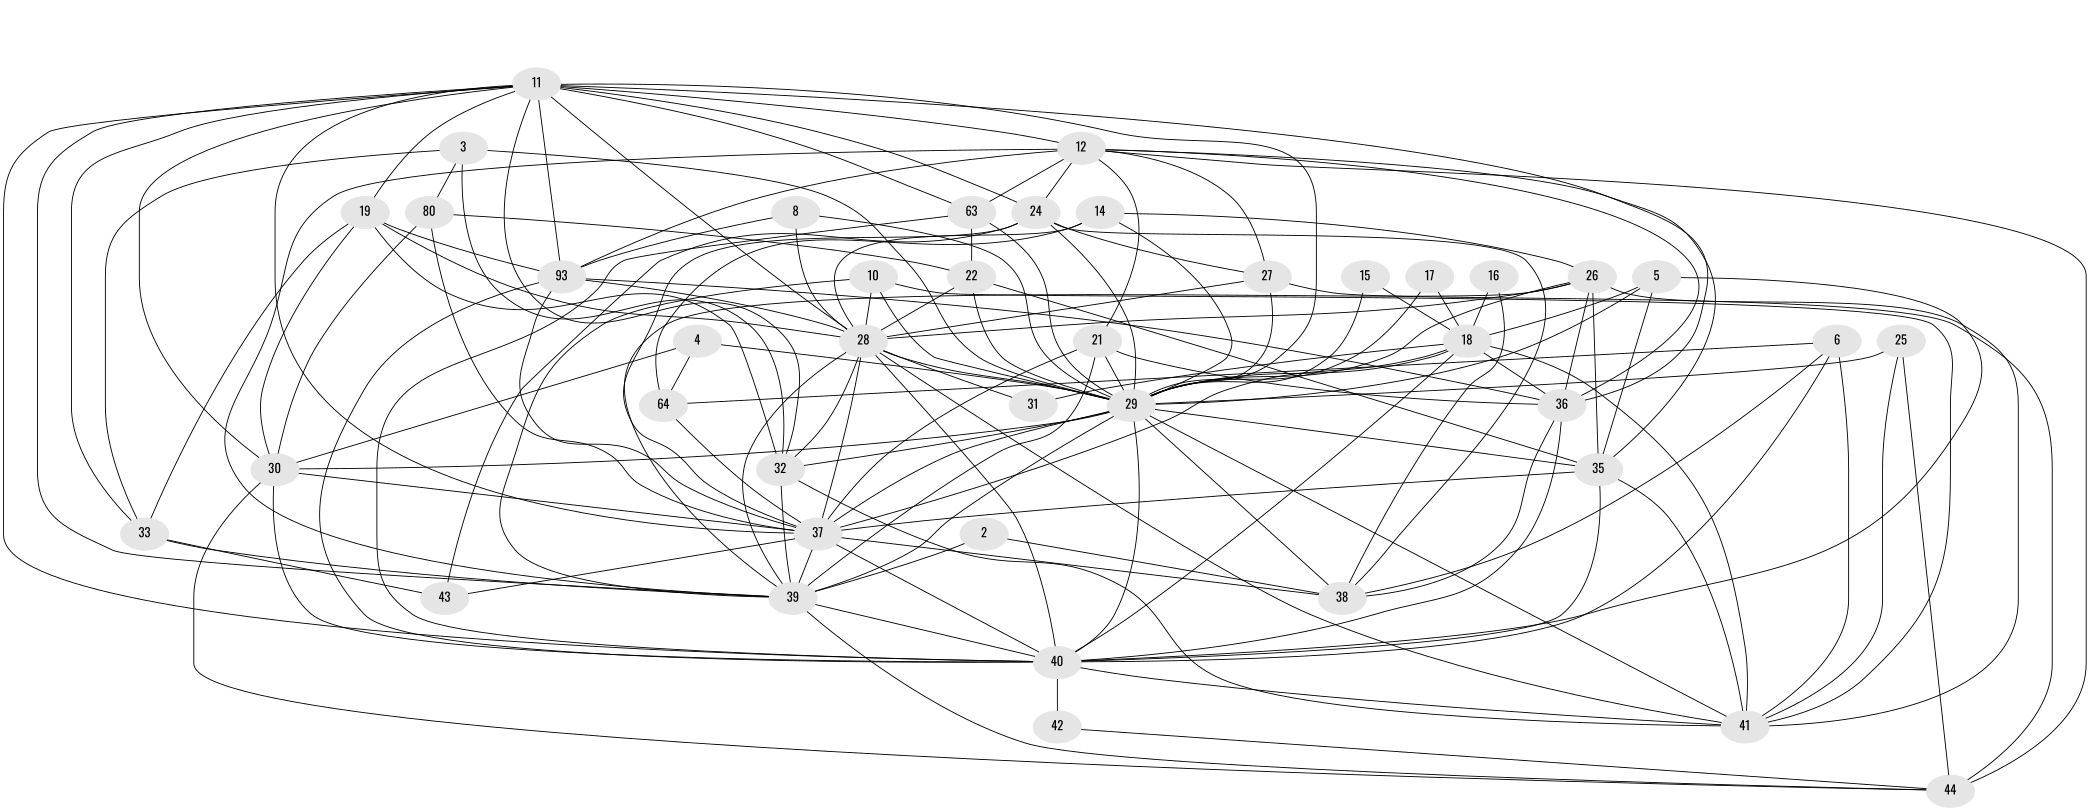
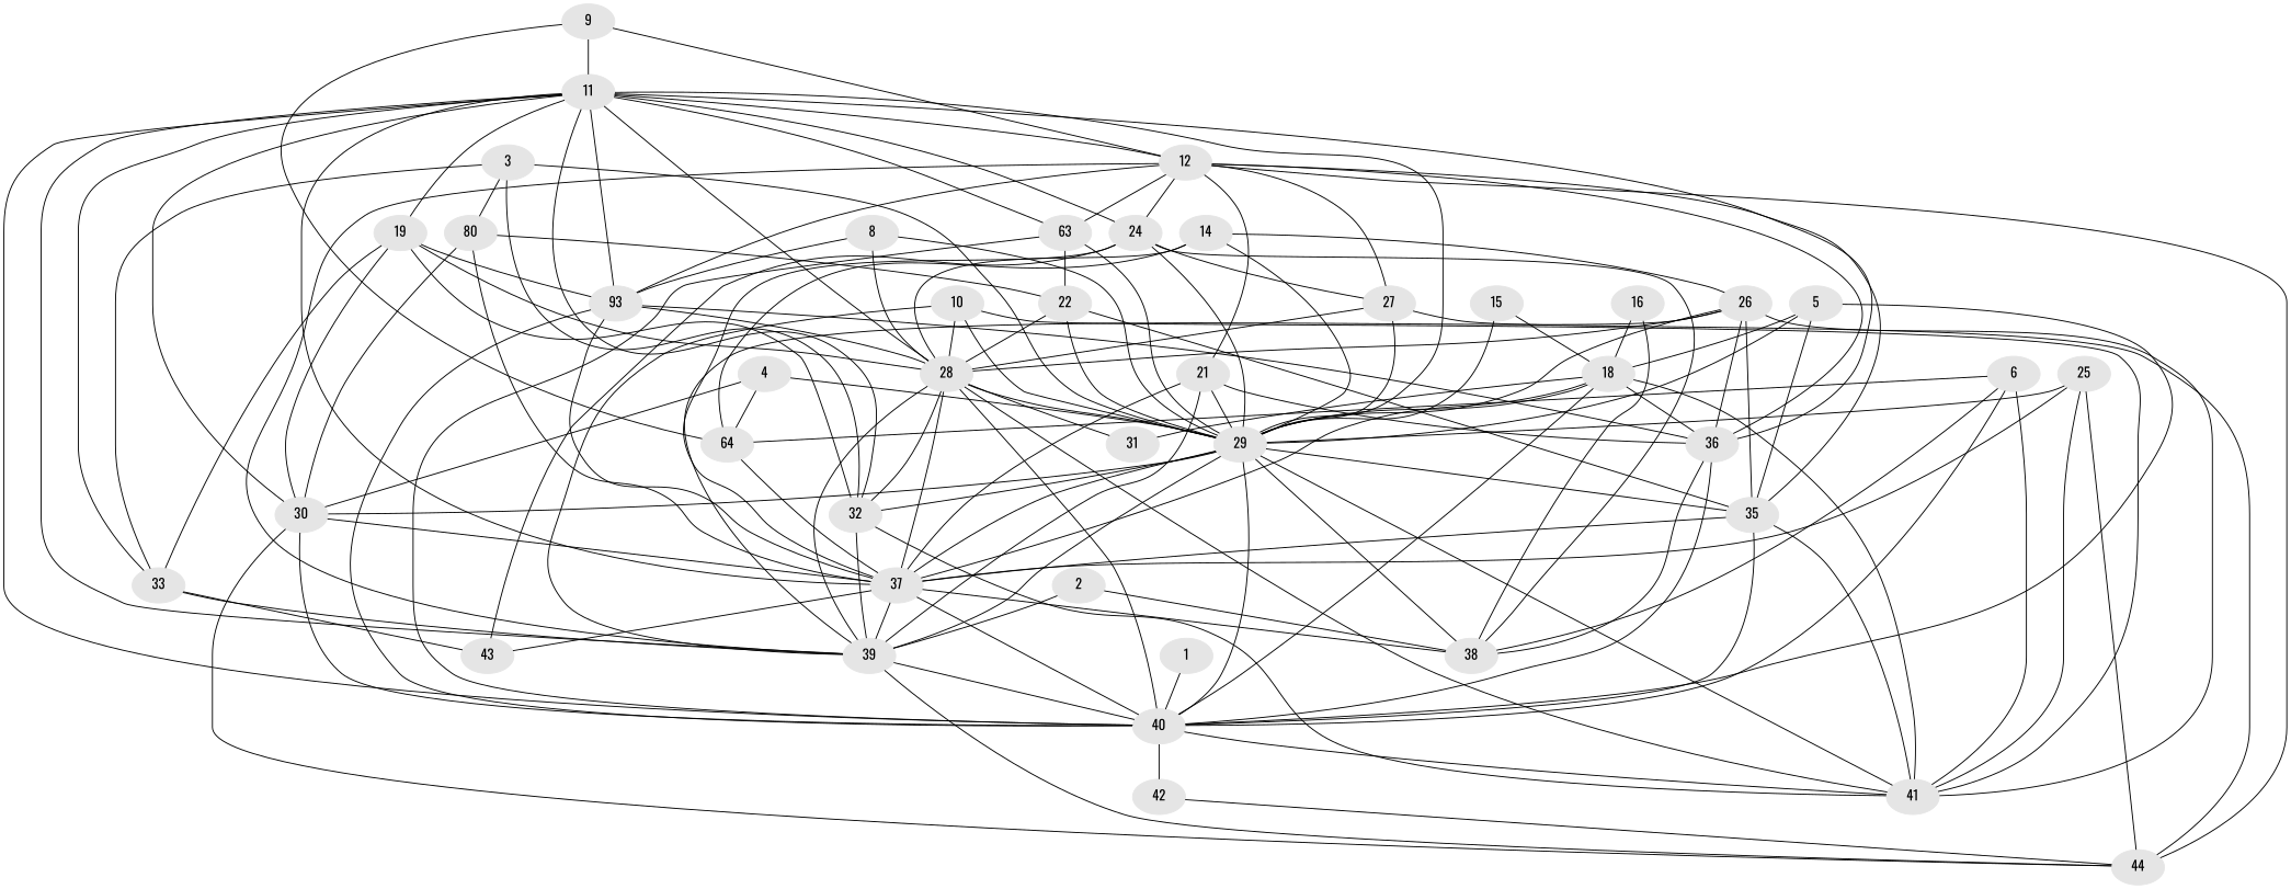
  graph {
    fontname=Oswald
    node [color=gray90 fontname=Oswald style=filled]
    edge [fontname=Oswald weight=1.0]
+   1
    40
    41
    42
    2
    38
    39
    44
    n9 [label=80]
    3
    29
    32
    33
    30
    37
    22
    35
    43
    4
    n20 [label=64]
    5
    18
    36
    31
    6
    8
    n27 [label=93]
    28
+   9
    11
    12
    n32 [label=63]
    19
    24
    21
    27
    10
    14
    26
    15
    16
-   17
    25
+   1 -- 40
    40 -- 41
    40 -- 42 [weight=3.0]
    42 -- 44
    2 -- 38
    2 -- 39
    39 -- 40 [weight=3.0]
    39 -- 44
    n9 -- 30
    n9 -- 37
    n9 -- 22
    3 -- n9
    3 -- 29 [weight=2.0]
    3 -- 32
    3 -- 33
    29 -- 40 [weight=8.0]
    29 -- 41
    29 -- 38
    29 -- 39 [weight=5.0]
    29 -- 32
    29 -- 30 [weight=2.0]
    29 -- 37 [weight=6.0]
    29 -- 35
    32 -- 41
    32 -- 39
    33 -- 39 [weight=3.0]
    33 -- 43
    30 -- 40 [weight=3.0]
    30 -- 44
    30 -- 37
    37 -- 40 [weight=2.0]
    37 -- 38 [weight=2.0]
    37 -- 39
    37 -- 43
    22 -- 29 [weight=2.0]
    22 -- 35
    22 -- 28
    35 -- 40 [weight=2.0]
    35 -- 41
    35 -- 37
    4 -- 29
    4 -- 30
    4 -- n20
    n20 -- 37
    5 -- 40
    5 -- 29 [weight=2.0]
    5 -- 35
    5 -- 18
    18 -- 40
    18 -- 41
    18 -- 29
    18 -- 37
    18 -- 36
    18 -- 31
    36 -- 40
    36 -- 38
    6 -- 40
    6 -- 41
    6 -- 38
    6 -- n20
    8 -- 29
    8 -- n27
    8 -- 28
    n27 -- 40
    n27 -- 37
    n27 -- 36
    n27 -- 28
    28 -- 40 [weight=5.0]
    28 -- 41
    28 -- 39 [weight=3.0]
    28 -- 29 [weight=9.0]
    28 -- 32 [weight=2.0]
    28 -- 37 [weight=2.0]
    28 -- 31
+   9 -- n20
+   9 -- 11
+   9 -- 12
    11 -- 40 [weight=2.0]
    11 -- 39 [weight=2.0]
    11 -- 29 [weight=3.0]
    11 -- 32
    11 -- 33
    11 -- 30 [weight=2.0]
    11 -- 37 [weight=2.0]
    11 -- 36
    11 -- n27
    11 -- 28 [weight=3.0]
    11 -- 12
    11 -- n32
    11 -- 19
    11 -- 24
    12 -- 39
    12 -- 44 [weight=2.0]
    12 -- 35
    12 -- 36
    12 -- n27
    12 -- n32
    12 -- 24
    12 -- 21
    12 -- 27
    n32 -- 40
    n32 -- 29
    n32 -- 22
    19 -- 32
    19 -- 33
    19 -- 30
    19 -- n27
    19 -- 28
    24 -- 38
    24 -- 29
    24 -- 37 [weight=2.0]
    24 -- 43
    24 -- 27
    21 -- 39
    21 -- 29 [weight=2.0]
    21 -- 37 [weight=2.0]
    21 -- 36
    27 -- 44
    27 -- 29
    27 -- 28
    10 -- 41
    10 -- 39
    10 -- 29
    10 -- 28 [weight=2.0]
    14 -- 29
    14 -- n20 [weight=2.0]
    14 -- 28 [weight=2.0]
    14 -- 26
    26 -- 41
    26 -- 39
    26 -- 29
    26 -- 35
    26 -- 36
    26 -- 28
    15 -- 29
    15 -- 18
    16 -- 38
    16 -- 18
-   17 -- 29
-   17 -- 18
    25 -- 41
    25 -- 44
    25 -- 29 [weight=3.0]
+   25 -- 37
  }
